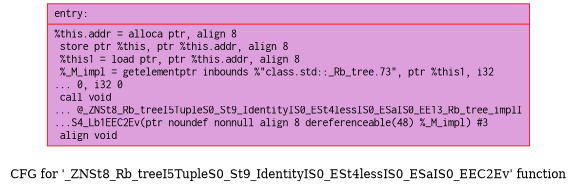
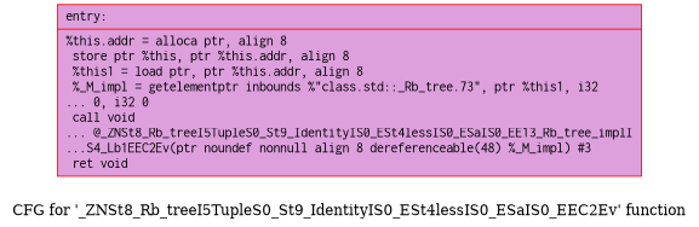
  digraph {
    label="CFG for '_ZNSt8_Rb_treeI5TupleS0_St9_IdentityIS0_ESt4lessIS0_ESaIS0_EEC2Ev' function"
-   n1 [color=red fillcolor=plum fontname=Courier label="{entry:\l|  %this.addr = alloca ptr, align 8\l  store ptr %this, ptr %this.addr, align 8\l  %this1 = load ptr, ptr %this.addr, align 8\l  %_M_impl = getelementptr inbounds %\"class.std::_Rb_tree.73\", ptr %this1, i32\l... 0, i32 0\l  call void\l... @_ZNSt8_Rb_treeI5TupleS0_St9_IdentityIS0_ESt4lessIS0_ESaIS0_EE13_Rb_tree_implI\l...S4_Lb1EEC2Ev(ptr noundef nonnull align 8 dereferenceable(48) %_M_impl) #3\l  align void\l}" shape=record style=filled]
+   n1 [color=red fillcolor=plum fontname=Courier label="{entry:\l|  %this.addr = alloca ptr, align 8\l  store ptr %this, ptr %this.addr, align 8\l  %this1 = load ptr, ptr %this.addr, align 8\l  %_M_impl = getelementptr inbounds %\"class.std::_Rb_tree.73\", ptr %this1, i32\l... 0, i32 0\l  call void\l... @_ZNSt8_Rb_treeI5TupleS0_St9_IdentityIS0_ESt4lessIS0_ESaIS0_EE13_Rb_tree_implI\l...S4_Lb1EEC2Ev(ptr noundef nonnull align 8 dereferenceable(48) %_M_impl) #3\l  ret void\l}" shape=record style=filled]
  }
